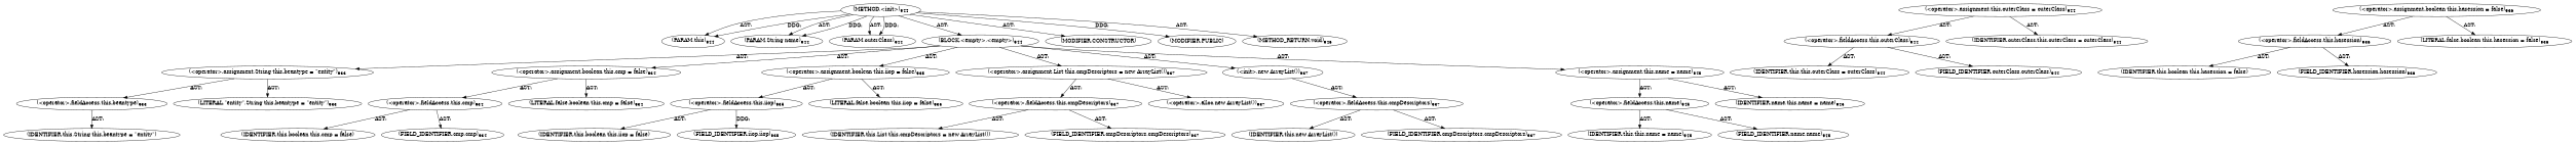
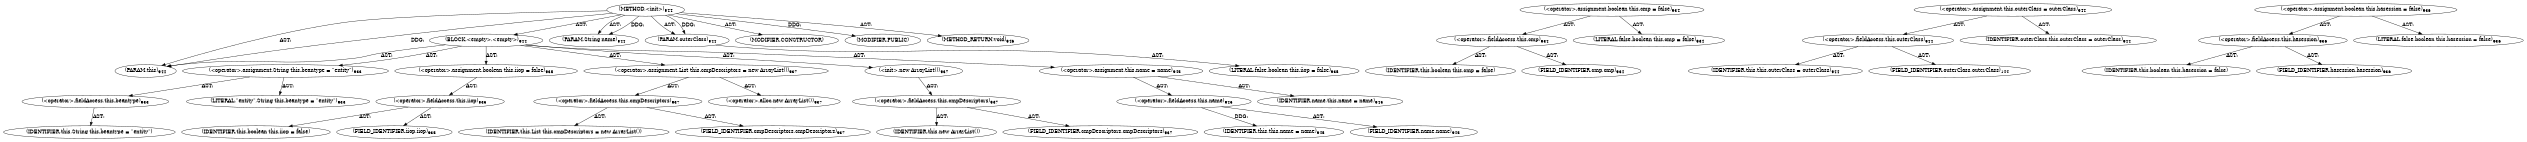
  digraph {
    n1 [label=<(METHOD,&lt;init&gt;)<SUB>944</SUB>>]
    n2 [label=<(PARAM,this)<SUB>944</SUB>>]
    n3 [label=<(PARAM,String name)<SUB>944</SUB>>]
    n4 [label=<(PARAM,outerClass)<SUB>944</SUB>>]
    n5 [label=<(BLOCK,&lt;empty&gt;,&lt;empty&gt;)<SUB>944</SUB>>]
    n6 [label=<(MODIFIER,CONSTRUCTOR)>]
    n7 [label=<(MODIFIER,PUBLIC)>]
    n8 [label=<(METHOD_RETURN,void)<SUB>946</SUB>>]
    n9 [label=<(&lt;operator&gt;.assignment,String this.beantype = &quot;entity&quot;)<SUB>933</SUB>>]
    n10 [label=<(&lt;operator&gt;.assignment,boolean this.cmp = false)<SUB>934</SUB>>]
    n11 [label=<(&lt;operator&gt;.assignment,boolean this.iiop = false)<SUB>935</SUB>>]
    n12 [label=<(&lt;operator&gt;.assignment,List this.cmpDescriptors = new ArrayList())<SUB>937</SUB>>]
    n13 [label=<(&lt;init&gt;,new ArrayList())<SUB>937</SUB>>]
    n14 [label=<(&lt;operator&gt;.assignment,this.name = name)<SUB>945</SUB>>]
    n15 [label=<(&lt;operator&gt;.assignment,this.outerClass = outerClass)<SUB>944</SUB>>]
    n16 [label=<(&lt;operator&gt;.fieldAccess,this.outerClass)<SUB>944</SUB>>]
    n17 [label=<(IDENTIFIER,outerClass,this.outerClass = outerClass)<SUB>944</SUB>>]
    n18 [label=<(&lt;operator&gt;.fieldAccess,this.beantype)<SUB>933</SUB>>]
    n19 [label=<(LITERAL,&quot;entity&quot;,String this.beantype = &quot;entity&quot;)<SUB>933</SUB>>]
    n20 [label=<(&lt;operator&gt;.fieldAccess,this.cmp)<SUB>934</SUB>>]
    n21 [label=<(LITERAL,false,boolean this.cmp = false)<SUB>934</SUB>>]
    n22 [label=<(&lt;operator&gt;.fieldAccess,this.iiop)<SUB>935</SUB>>]
    n23 [label=<(LITERAL,false,boolean this.iiop = false)<SUB>935</SUB>>]
    n24 [label=<(&lt;operator&gt;.assignment,boolean this.hasession = false)<SUB>936</SUB>>]
    n25 [label=<(&lt;operator&gt;.fieldAccess,this.hasession)<SUB>936</SUB>>]
    n26 [label=<(LITERAL,false,boolean this.hasession = false)<SUB>936</SUB>>]
    n27 [label=<(&lt;operator&gt;.fieldAccess,this.cmpDescriptors)<SUB>937</SUB>>]
    n28 [label=<(&lt;operator&gt;.alloc,new ArrayList())<SUB>937</SUB>>]
    n29 [label=<(&lt;operator&gt;.fieldAccess,this.cmpDescriptors)<SUB>937</SUB>>]
    n30 [label=<(&lt;operator&gt;.fieldAccess,this.name)<SUB>945</SUB>>]
    n31 [label=<(IDENTIFIER,name,this.name = name)<SUB>945</SUB>>]
    n32 [label=<(IDENTIFIER,this,this.outerClass = outerClass)<SUB>944</SUB>>]
-   n33 [label=<(FIELD_IDENTIFIER,outerClass,outerClass)<SUB>944</SUB>>]
+   n33 [label=<(FIELD_IDENTIFIER,outerClass,outerClass)<SUB>144</SUB>>]
    n34 [label=<(IDENTIFIER,this,String this.beantype = &quot;entity&quot;)>]
    n35 [label=<(IDENTIFIER,this,boolean this.cmp = false)>]
    n36 [label=<(FIELD_IDENTIFIER,cmp,cmp)<SUB>934</SUB>>]
    n37 [label=<(IDENTIFIER,this,boolean this.iiop = false)>]
    n38 [label=<(FIELD_IDENTIFIER,iiop,iiop)<SUB>935</SUB>>]
    n39 [label=<(IDENTIFIER,this,boolean this.hasession = false)>]
    n40 [label=<(FIELD_IDENTIFIER,hasession,hasession)<SUB>936</SUB>>]
    n41 [label=<(IDENTIFIER,this,List this.cmpDescriptors = new ArrayList())>]
    n42 [label=<(FIELD_IDENTIFIER,cmpDescriptors,cmpDescriptors)<SUB>937</SUB>>]
    n43 [label=<(IDENTIFIER,this,new ArrayList())>]
    n44 [label=<(FIELD_IDENTIFIER,cmpDescriptors,cmpDescriptors)<SUB>937</SUB>>]
    n45 [label=<(IDENTIFIER,this,this.name = name)<SUB>945</SUB>>]
    n46 [label=<(FIELD_IDENTIFIER,name,name)<SUB>945</SUB>>]
    n1 -> n2 [label="AST: "]
    n1 -> n2 [label="DDG: "]
    n1 -> n3 [label="AST: "]
    n1 -> n3 [label="DDG: "]
    n1 -> n4 [label="AST: "]
    n1 -> n4 [label="DDG: "]
    n1 -> n5 [label="AST: "]
    n1 -> n6 [label="AST: "]
    n1 -> n7 [label="DDG: "]
    n1 -> n8 [label="AST: "]
    n5 -> n9 [label="AST: "]
-   n5 -> n10 [label="AST: "]
+   n5 -> n2 [label="AST: "]
    n5 -> n11 [label="AST: "]
    n5 -> n12 [label="AST: "]
    n5 -> n13 [label="AST: "]
    n5 -> n14 [label="AST: "]
    n9 -> n18 [label="AST: "]
    n9 -> n19 [label="AST: "]
    n10 -> n20 [label="AST: "]
    n10 -> n21 [label="AST: "]
    n11 -> n22 [label="AST: "]
-   n11 -> n23 [label="AST: "]
+   n4 -> n23 [label="AST: "]
    n12 -> n27 [label="AST: "]
    n12 -> n28 [label="AST: "]
    n13 -> n29 [label="AST: "]
    n14 -> n30 [label="AST: "]
    n14 -> n31 [label="AST: "]
    n15 -> n16 [label="AST: "]
    n15 -> n17 [label="AST: "]
    n16 -> n32 [label="AST: "]
    n16 -> n33 [label="AST: "]
    n18 -> n34 [label="AST: "]
    n20 -> n35 [label="AST: "]
    n20 -> n36 [label="AST: "]
    n22 -> n37 [label="AST: "]
-   n22 -> n38 [label="DDG: "]
+   n22 -> n38 [label="AST: "]
    n24 -> n25 [label="AST: "]
    n24 -> n26 [label="AST: "]
    n25 -> n39 [label="AST: "]
    n25 -> n40 [label="AST: "]
    n27 -> n41 [label="AST: "]
    n27 -> n42 [label="AST: "]
    n29 -> n43 [label="AST: "]
    n29 -> n44 [label="AST: "]
-   n30 -> n45 [label="AST: "]
+   n30 -> n45 [label="DDG: "]
    n30 -> n46 [label="AST: "]
  }
